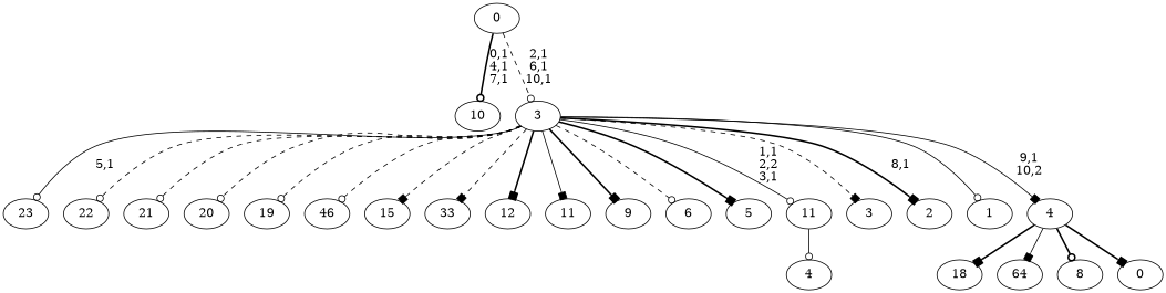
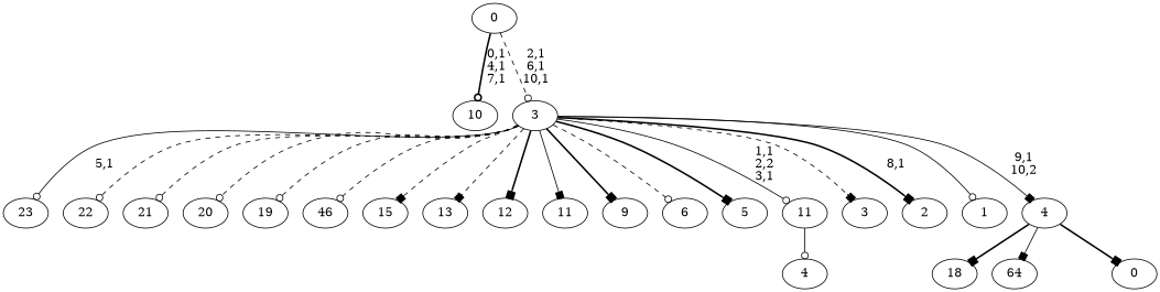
  digraph {
    edge [arrowhead=odot style=dashed]
    n1 [label=23]
    n2 [label=22]
    n3 [label=21]
    n4 [label=20]
    n5 [label=19]
    n6 [label=18]
    n7 [label=46]
    n8 [label=15]
    n9 [label=64]
-   n10 [label=33]
+   n10 [label=13]
    n11 [label=12]
    n12 [label=11]
    n13 [label=10]
    n14 [label=9]
-   n15 [label=8]
    n16 [label=6]
    n17 [label=5]
    n18 [label=4]
    11
    n20 [label=3]
    n21 [label=2]
    n22 [label=1]
    n23 [label=0]
    4
    3
    0
    11 -> n18 [style=solid]
    4 -> n6 [arrowhead=box style=bold]
    4 -> n9 [arrowhead=box style=solid]
-   4 -> n15 [style=bold]
    4 -> n23 [arrowhead=box style=bold]
    3 -> n1 [label="5,1" style=solid]
    3 -> n2
    3 -> n3
    3 -> n4
    3 -> n5
    3 -> n7
    3 -> n8 [arrowhead=box]
    3 -> n10 [arrowhead=box]
    3 -> n11 [arrowhead=box style=bold]
    3 -> n12 [arrowhead=box style=solid]
    3 -> n14 [arrowhead=box style=bold]
    3 -> n16
    3 -> n17 [arrowhead=box style=bold]
    3 -> 11 [label="1,1\n2,2\n3,1" style=solid]
    3 -> n20 [arrowhead=box]
    3 -> n21 [arrowhead=box label="8,1" style=bold]
    3 -> n22 [style=solid]
    3 -> 4 [arrowhead=box label="9,1\n10,2" style=solid]
    0 -> n13 [label="0,1\n4,1\n7,1" style=bold]
    0 -> 3 [label="2,1\n6,1\n10,1"]
  }
